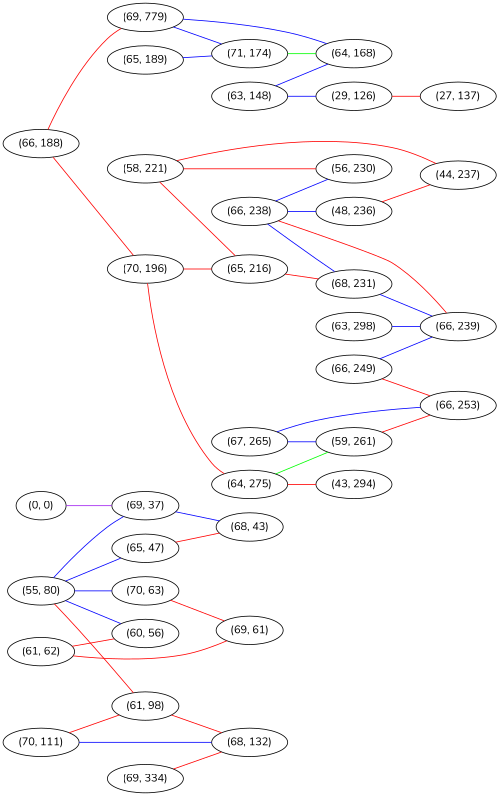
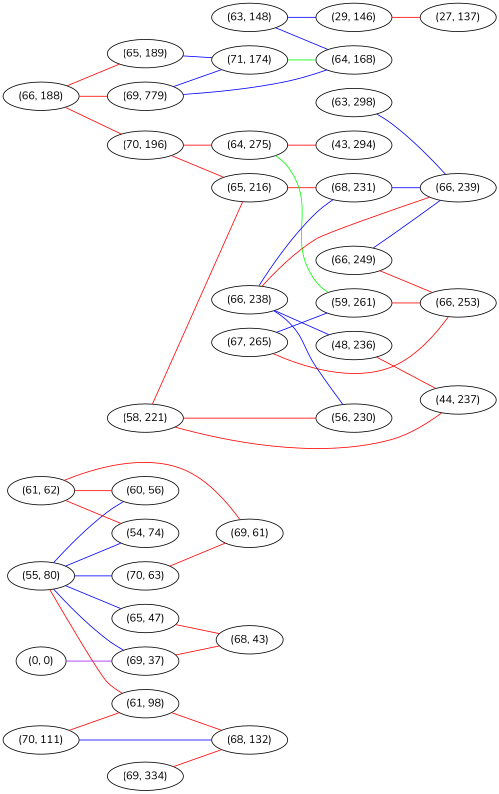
  graph {
    fontname=Nunito
    rankdir=LR
    node [fontname=Nunito]
    edge [color=red fontname=Nunito weight=1]
    n1 [label="(55, 80)"]
    "(65, 47)"
    "(70, 63)"
+   "(54, 74)"
    "(60, 56)"
    "(69, 37)"
    "(61, 98)"
    "(68, 43)"
    "(69, 61)"
    "(68, 132)"
    n11 [label="(69, 779)"]
    "(66, 188)"
    "(65, 189)"
    "(70, 196)"
    "(64, 168)"
    "(71, 174)"
    "(65, 216)"
    "(64, 275)"
    "(61, 62)"
    "(58, 221)"
    "(56, 230)"
    "(44, 237)"
    "(68, 231)"
    "(67, 265)"
    "(66, 253)"
    "(59, 261)"
    "(63, 148)"
-   "(29, 146)" [label="(29, 126)"]
+   "(29, 146)"
    "(27, 137)"
    "(70, 111)"
    "(63, 298)"
    "(66, 239)"
    "(43, 294)"
    "(66, 238)"
    "(48, 236)"
    "(0, 0)"
    n37 [label="(69, 334)"]
    "(66, 249)"
    n1 -- "(65, 47)" [color=blue weight=3]
    n1 -- "(70, 63)" [color=blue weight=3]
+   n1 -- "(54, 74)" [color=blue weight=3]
    n1 -- "(60, 56)" [color=blue weight=3]
    n1 -- "(69, 37)" [color=blue weight=3]
    n1 -- "(61, 98)"
    "(65, 47)" -- "(68, 43)"
    "(70, 63)" -- "(69, 61)"
-   "(69, 37)" -- "(68, 43)" [color=blue]
+   "(69, 37)" -- "(68, 43)"
    "(61, 98)" -- "(68, 132)"
    n11 -- "(64, 168)" [color=blue weight=3]
    n11 -- "(71, 174)" [color=blue weight=3]
    "(66, 188)" -- n11
+   "(66, 188)" -- "(65, 189)"
    "(66, 188)" -- "(70, 196)"
    "(65, 189)" -- "(71, 174)" [color=blue weight=3]
    "(70, 196)" -- "(65, 216)"
    "(70, 196)" -- "(64, 275)"
    "(71, 174)" -- "(64, 168)" [color=green weight=2]
    "(65, 216)" -- "(68, 231)"
    "(64, 275)" -- "(59, 261)" [color=green]
    "(64, 275)" -- "(43, 294)"
+   "(61, 62)" -- "(54, 74)"
    "(61, 62)" -- "(60, 56)"
    "(61, 62)" -- "(69, 61)"
    "(58, 221)" -- "(65, 216)"
    "(58, 221)" -- "(56, 230)"
    "(58, 221)" -- "(44, 237)"
    "(68, 231)" -- "(66, 239)" [color=blue weight=3]
-   "(67, 265)" -- "(66, 253)" [color=blue]
+   "(67, 265)" -- "(66, 253)"
    "(67, 265)" -- "(59, 261)" [color=blue weight=3]
    "(59, 261)" -- "(66, 253)"
    "(63, 148)" -- "(64, 168)" [color=blue weight=3]
    "(63, 148)" -- "(29, 146)" [color=blue weight=3]
    "(29, 146)" -- "(27, 137)"
    "(70, 111)" -- "(61, 98)"
    "(70, 111)" -- "(68, 132)" [color=blue weight=3]
    "(63, 298)" -- "(66, 239)" [color=blue weight=3]
    "(66, 238)" -- "(56, 230)" [color=blue weight=3]
    "(66, 238)" -- "(68, 231)" [color=blue weight=3]
    "(66, 238)" -- "(66, 239)"
    "(66, 238)" -- "(48, 236)" [color=blue weight=3]
    "(48, 236)" -- "(44, 237)"
    "(0, 0)" -- "(69, 37)" [color=purple weight=4]
    n37 -- "(68, 132)"
    "(66, 249)" -- "(66, 253)"
    "(66, 249)" -- "(66, 239)" [color=blue weight=3]
  }
